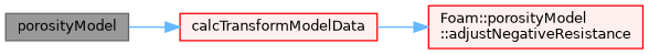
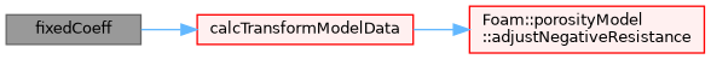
  digraph {
    rankdir=LR
    node [color=red fillcolor="#FFF0F0" fontname=Helvetica fontsize=10 shape=box style=filled]
    edge [color=steelblue1 fontname=Helvetica fontsize=10 labelfontname=Helvetica labelfontsize=10 style=solid]
-   n1 [color=gray40 fillcolor=grey60 fontcolor=black height=0.2 label=porosityModel width=0.4]
+   n1 [color=gray40 fillcolor=grey60 fontcolor=black height=0.2 label=fixedCoeff width=0.4]
    n2 [height=0.2 label=calcTransformModelData width=0.4]
    n3 [height=0.2 label="Foam::porosityModel\l::adjustNegativeResistance" width=0.4]
    n1 -> n2
    n2 -> n3
  }
